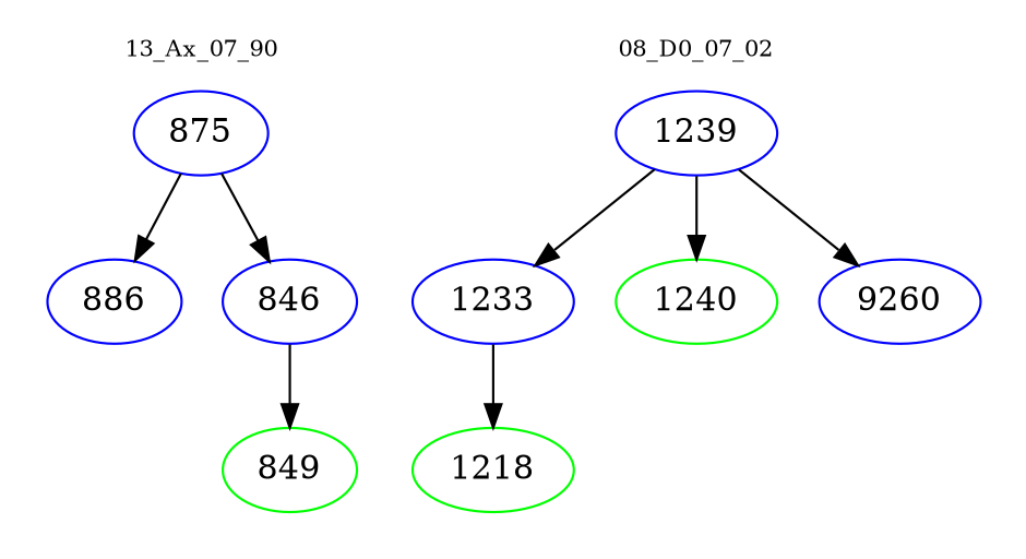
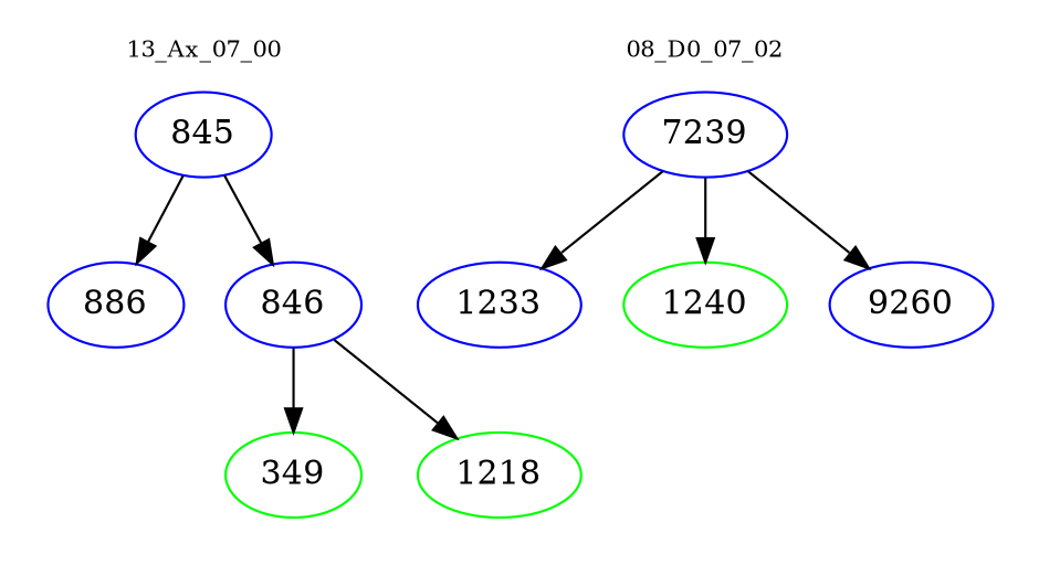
  digraph {
    node [color=blue]
    edge [color=black]
-   n1 [label=875]
+   n1 [label=845]
    n2 [label=886]
    n3 [label=846]
-   n4 [color=green label=849]
-   n5 [label=1239]
+   n4 [color=green label=349]
+   n5 [label=7239]
    n6 [label=1233]
    n7 [color=green label=1240]
    n8 [label=9260]
    n9 [color=green label=1218]
    subgraph cluster_1 {
      color=white
      fontsize=10
-     label="13_Ax_07_90"
+     label="13_Ax_07_00"
      n1
      n2
      n3
      n4
    }
    subgraph cluster_2 {
      color=white
      fontsize=10
      label="08_D0_07_02"
      n5
      n6
      n7
      n8
      n9
    }
    n1 -> n2
    n1 -> n3
    n3 -> n4
    n5 -> n6
    n5 -> n7
    n5 -> n8
-   n6 -> n9
+   n3 -> n9
  }
